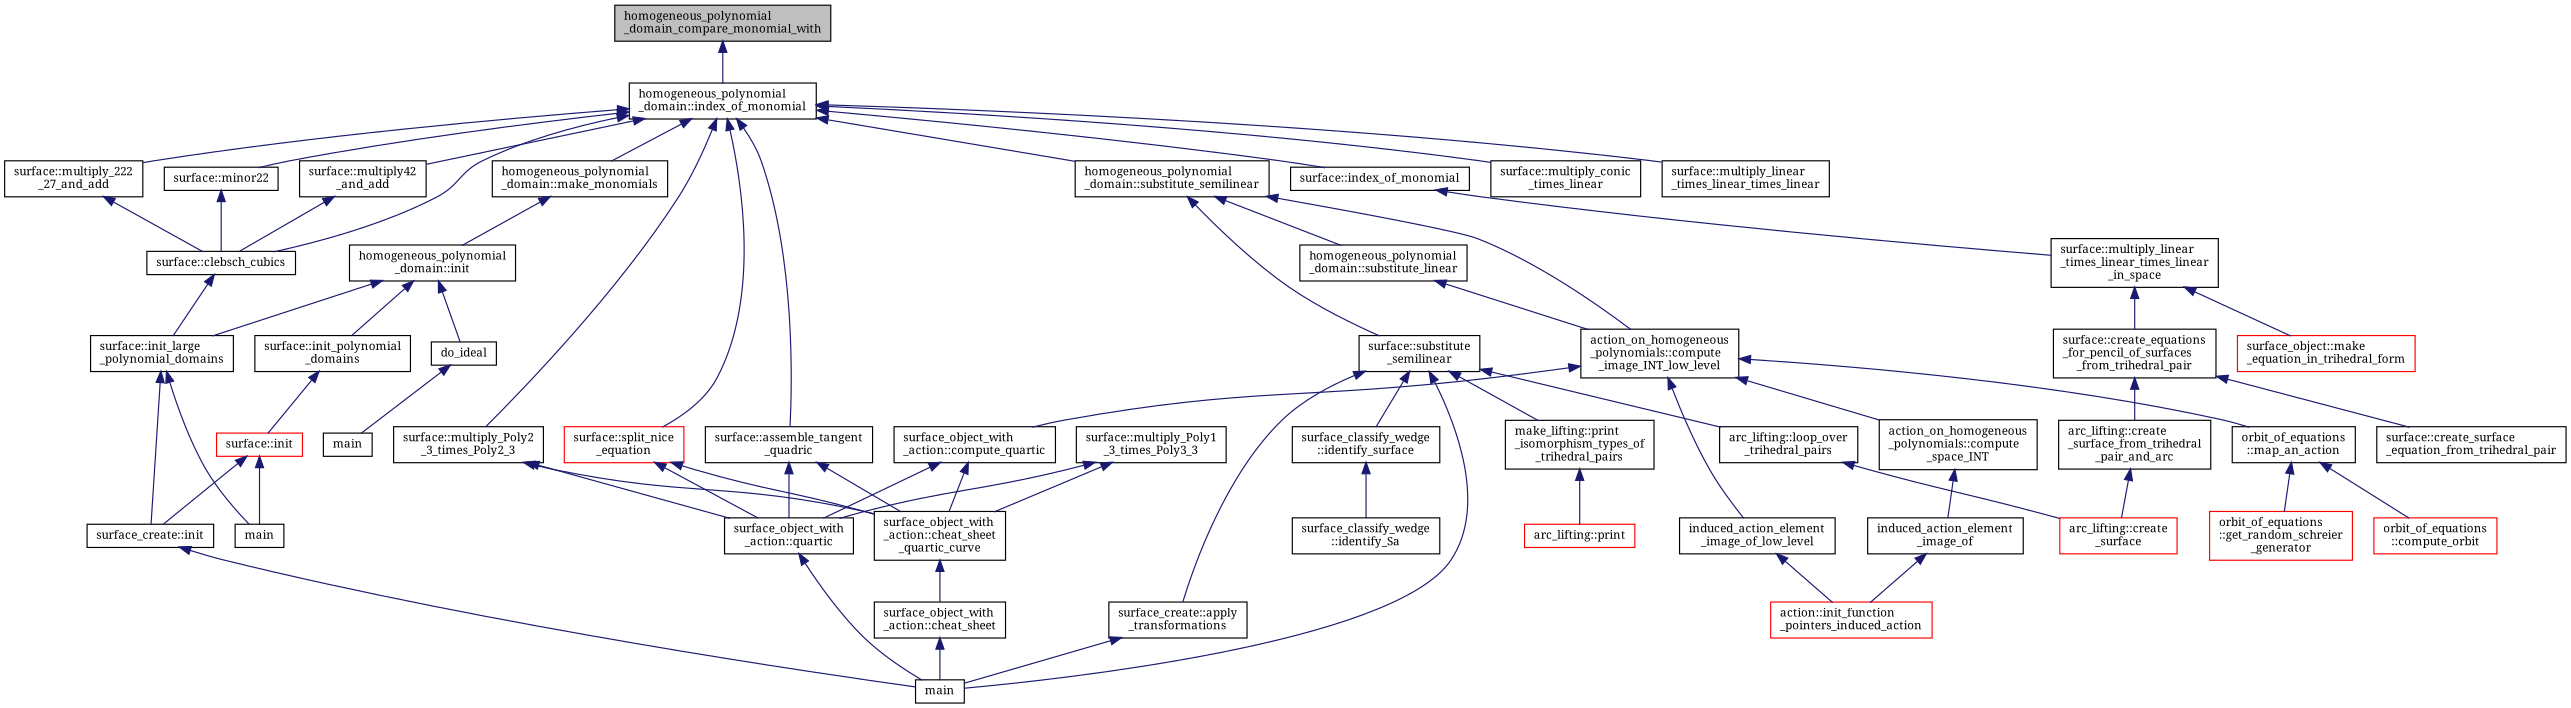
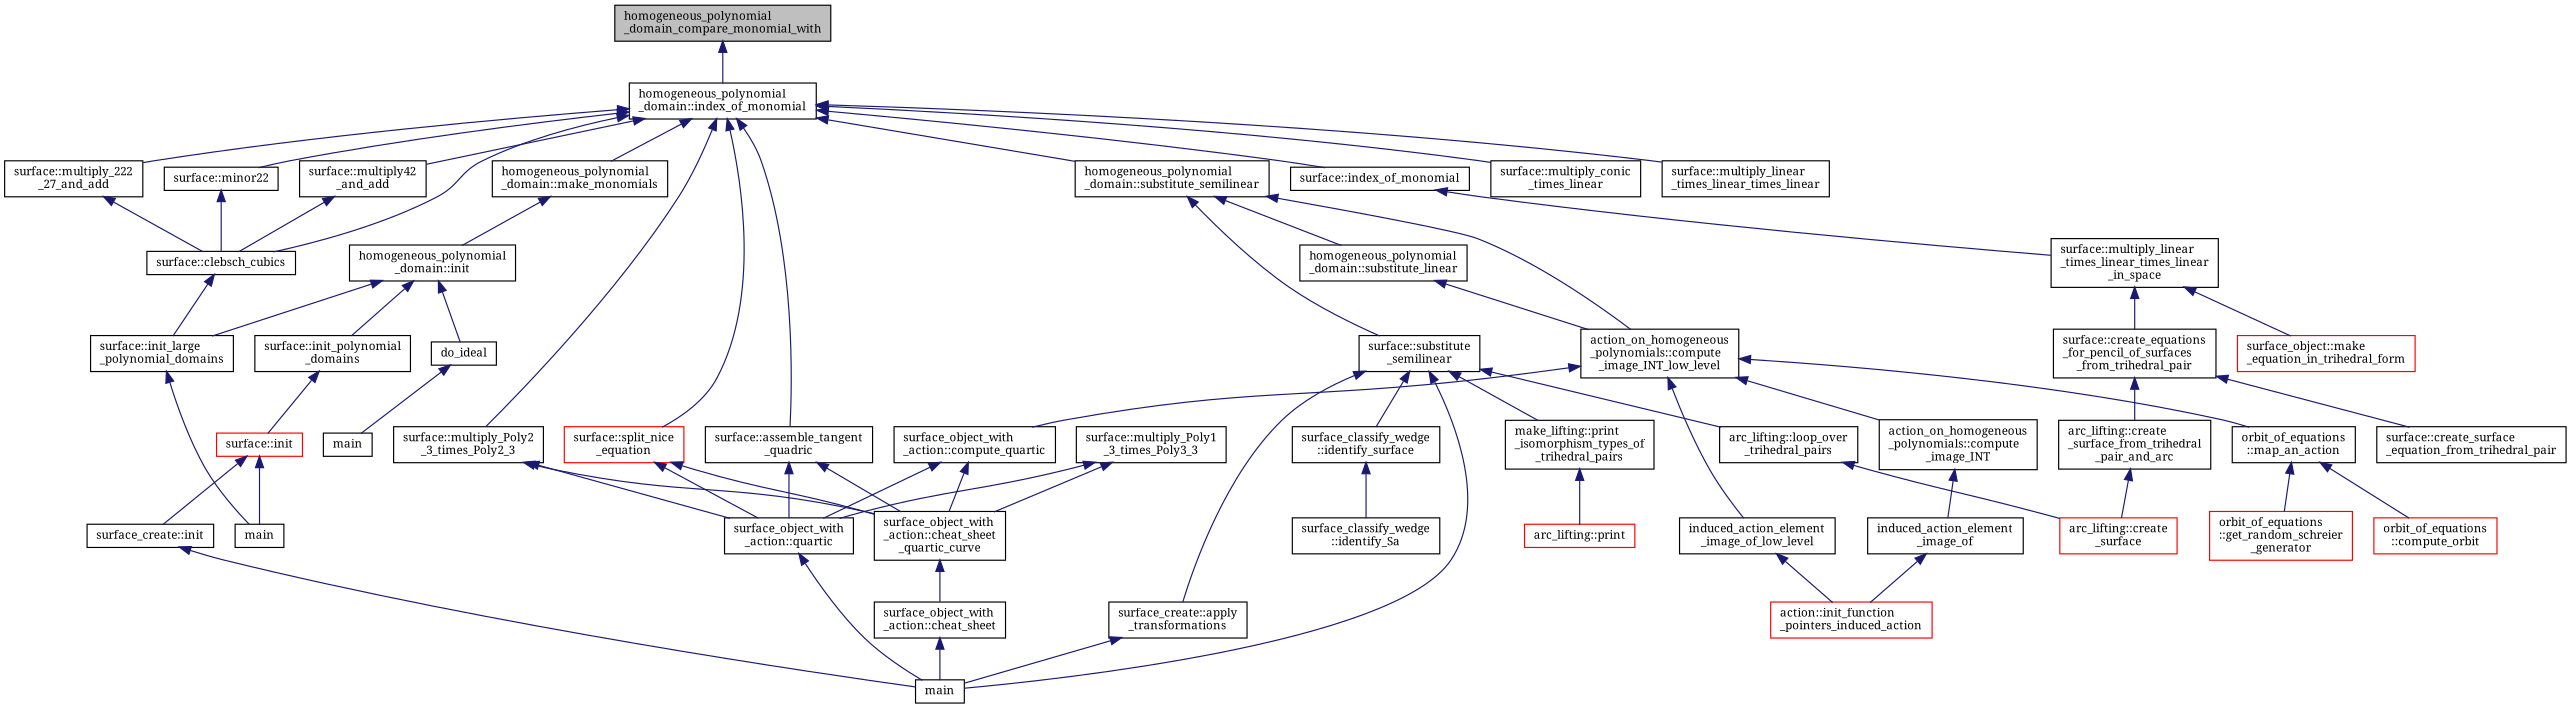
  digraph {
    fontname="Noto Serif"
    rankdir=TB
    node [color=black fillcolor=white fontname="Noto Serif" fontsize=10 shape=record style=filled]
    edge [color=midnightblue dir=back fontname="Noto Serif" fontsize=10 labelfontname=Helvetica labelfontsize=10 style=solid]
    n1 [fillcolor=grey75 fontcolor=black height=0.2 label="homogeneous_polynomial\l_domain_compare_monomial_with" width=0.4]
    n2 [height=0.2 label="homogeneous_polynomial\l_domain::index_of_monomial" width=0.4]
    n3 [height=0.2 label="homogeneous_polynomial\l_domain::make_monomials" width=0.4]
    n4 [height=0.2 label="homogeneous_polynomial\l_domain::substitute_semilinear" width=0.4]
    n5 [height=0.2 label="surface::index_of_monomial" width=0.4]
    n6 [height=0.2 label="surface::multiply_conic\l_times_linear" width=0.4]
    n7 [height=0.2 label="surface::multiply_linear\l_times_linear_times_linear" width=0.4]
    n8 [height=0.2 label="surface::multiply_Poly2\l_3_times_Poly2_3" width=0.4]
    n9 [height=0.2 label="surface::clebsch_cubics" width=0.4]
    n10 [height=0.2 label="surface::multiply_222\l_27_and_add" width=0.4]
    n11 [height=0.2 label="surface::minor22" width=0.4]
    n12 [height=0.2 label="surface::multiply42\l_and_add" width=0.4]
    n13 [color=red height=0.2 label="surface::split_nice\l_equation" width=0.4]
    n14 [height=0.2 label="surface::assemble_tangent\l_quadric" width=0.4]
    n15 [height=0.2 label="homogeneous_polynomial\l_domain::init" width=0.4]
    n16 [height=0.2 label="homogeneous_polynomial\l_domain::substitute_linear" width=0.4]
    n17 [height=0.2 label="action_on_homogeneous\l_polynomials::compute\l_image_INT_low_level" width=0.4]
    n18 [height=0.2 label="surface::substitute\l_semilinear" width=0.4]
    n19 [height=0.2 label="surface::multiply_linear\l_times_linear_times_linear\l_in_space" width=0.4]
    n20 [height=0.2 label="surface_object_with\l_action::quartic" width=0.4]
    n21 [height=0.2 label="surface_object_with\l_action::cheat_sheet\l_quartic_curve" width=0.4]
    n22 [height=0.2 label="surface::multiply_Poly1\l_3_times_Poly3_3" width=0.4]
    n23 [height=0.2 label="surface::init_large\l_polynomial_domains" width=0.4]
    n24 [height=0.2 label=do_ideal width=0.4]
    n25 [height=0.2 label="surface::init_polynomial\l_domains" width=0.4]
    n26 [height=0.2 label=main width=0.4]
    n27 [color=red height=0.2 label="surface::init" width=0.4]
    n28 [height=0.2 label=main width=0.4]
    n29 [height=0.2 label="surface_create::init" width=0.4]
    n30 [height=0.2 label=main width=0.4]
    n31 [height=0.2 label="induced_action_element\l_image_of_low_level" width=0.4]
-   n32 [height=0.2 label="action_on_homogeneous\l_polynomials::compute\l_space_INT" width=0.4]
+   n32 [height=0.2 label="action_on_homogeneous\l_polynomials::compute\l_image_INT" width=0.4]
    n33 [height=0.2 label="surface_object_with\l_action::compute_quartic" width=0.4]
    n34 [height=0.2 label="orbit_of_equations\l::map_an_action" width=0.4]
    n35 [height=0.2 label="arc_lifting::loop_over\l_trihedral_pairs" width=0.4]
    n36 [height=0.2 label="make_lifting::print\l_isomorphism_types_of\l_trihedral_pairs" width=0.4]
    n37 [height=0.2 label="surface_classify_wedge\l::identify_surface" width=0.4]
    n38 [height=0.2 label="surface_create::apply\l_transformations" width=0.4]
    n39 [color=red height=0.2 label="action::init_function\l_pointers_induced_action" width=0.4]
    n40 [height=0.2 label="induced_action_element\l_image_of" width=0.4]
    n41 [color=red height=0.2 label="orbit_of_equations\l::compute_orbit" width=0.4]
    n42 [color=red height=0.2 label="orbit_of_equations\l::get_random_schreier\l_generator" width=0.4]
    n43 [height=0.2 label="surface_object_with\l_action::cheat_sheet" width=0.4]
    n44 [color=red height=0.2 label="arc_lifting::create\l_surface" width=0.4]
    n45 [color=red height=0.2 label="arc_lifting::print" width=0.4]
    n46 [height=0.2 label="surface_classify_wedge\l::identify_Sa" width=0.4]
    n47 [height=0.2 label="surface::create_equations\l_for_pencil_of_surfaces\l_from_trihedral_pair" width=0.4]
    n48 [color=red height=0.2 label="surface_object::make\l_equation_in_trihedral_form" width=0.4]
    n49 [height=0.2 label="surface::create_surface\l_equation_from_trihedral_pair" width=0.4]
    n50 [height=0.2 label="arc_lifting::create\l_surface_from_trihedral\l_pair_and_arc" width=0.4]
    n1 -> n2
    n2 -> n3
    n2 -> n4
    n2 -> n5
    n2 -> n6
    n2 -> n7
    n2 -> n8
    n2 -> n9
    n2 -> n10
    n2 -> n11
    n2 -> n12
    n2 -> n13
    n2 -> n14
    n3 -> n15
    n4 -> n16
    n4 -> n17
    n4 -> n18
    n5 -> n19
    n8 -> n20
    n8 -> n21
    n9 -> n23
    n10 -> n9
    n11 -> n9
    n12 -> n9
    n13 -> n20
    n13 -> n21
    n14 -> n20
    n14 -> n21
    n15 -> n23
    n15 -> n24
    n15 -> n25
    n16 -> n17
    n17 -> n31
    n17 -> n32
    n17 -> n33
    n17 -> n34
    n18 -> n30
    n18 -> n35
    n18 -> n36
    n18 -> n37
    n18 -> n38
    n19 -> n47
    n19 -> n48
    n20 -> n30
    n21 -> n43
    n22 -> n20
    n22 -> n21
    n23 -> n28
-   n23 -> n29
    n24 -> n26
    n25 -> n27
    n27 -> n28
    n27 -> n29
    n29 -> n30
    n31 -> n39
    n32 -> n40
    n33 -> n20
    n33 -> n21
    n34 -> n41
    n34 -> n42
    n35 -> n44
    n36 -> n45
    n37 -> n46
    n38 -> n30
    n40 -> n39
    n43 -> n30
    n47 -> n49
    n47 -> n50
    n50 -> n44
  }
